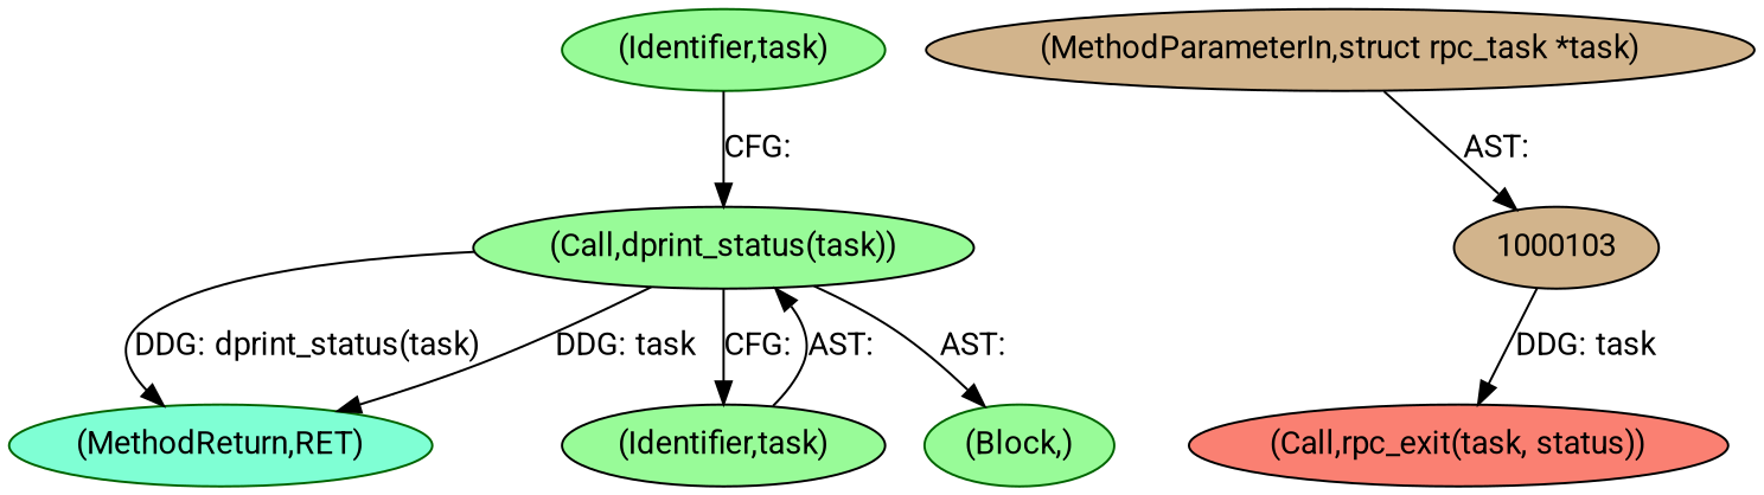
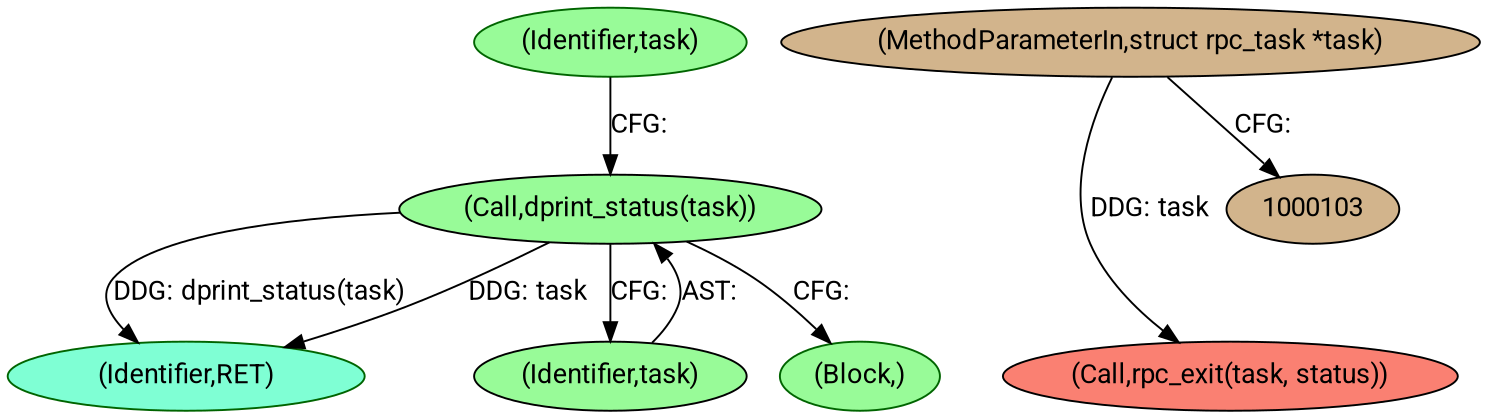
  digraph {
    fontname=Roboto
    node [color=black fillcolor=palegreen fontname=Roboto style=filled]
    edge [fontname=Roboto]
    n1 [label="(Call,dprint_status(task))"]
-   n2 [color=darkgreen fillcolor=aquamarine label="(MethodReturn,RET)"]
+   n2 [color=darkgreen fillcolor=aquamarine label="(Identifier,RET)"]
    n3 [label="(Identifier,task)"]
    n4 [color=darkgreen label="(Block,)"]
    n5 [fillcolor=tan label="(MethodParameterIn,struct rpc_task *task)"]
    n6 [fillcolor=salmon label="(Call,rpc_exit(task, status))"]
    1000103 [fillcolor=tan]
    n8 [color=darkgreen label="(Identifier,task)"]
    n1 -> n2 [label="DDG: dprint_status(task)"]
    n1 -> n2 [label="DDG: task"]
    n1 -> n3 [label="CFG: "]
-   n1 -> n4 [label="AST: "]
+   n1 -> n4 [label="CFG: "]
    n3 -> n1 [label="AST: "]
-   1000103 -> n6 [label="DDG: task"]
-   n5 -> 1000103 [label="AST: "]
+   n5 -> n6 [label="DDG: task"]
+   n5 -> 1000103 [label="CFG: "]
    n8 -> n1 [label="CFG: "]
  }
